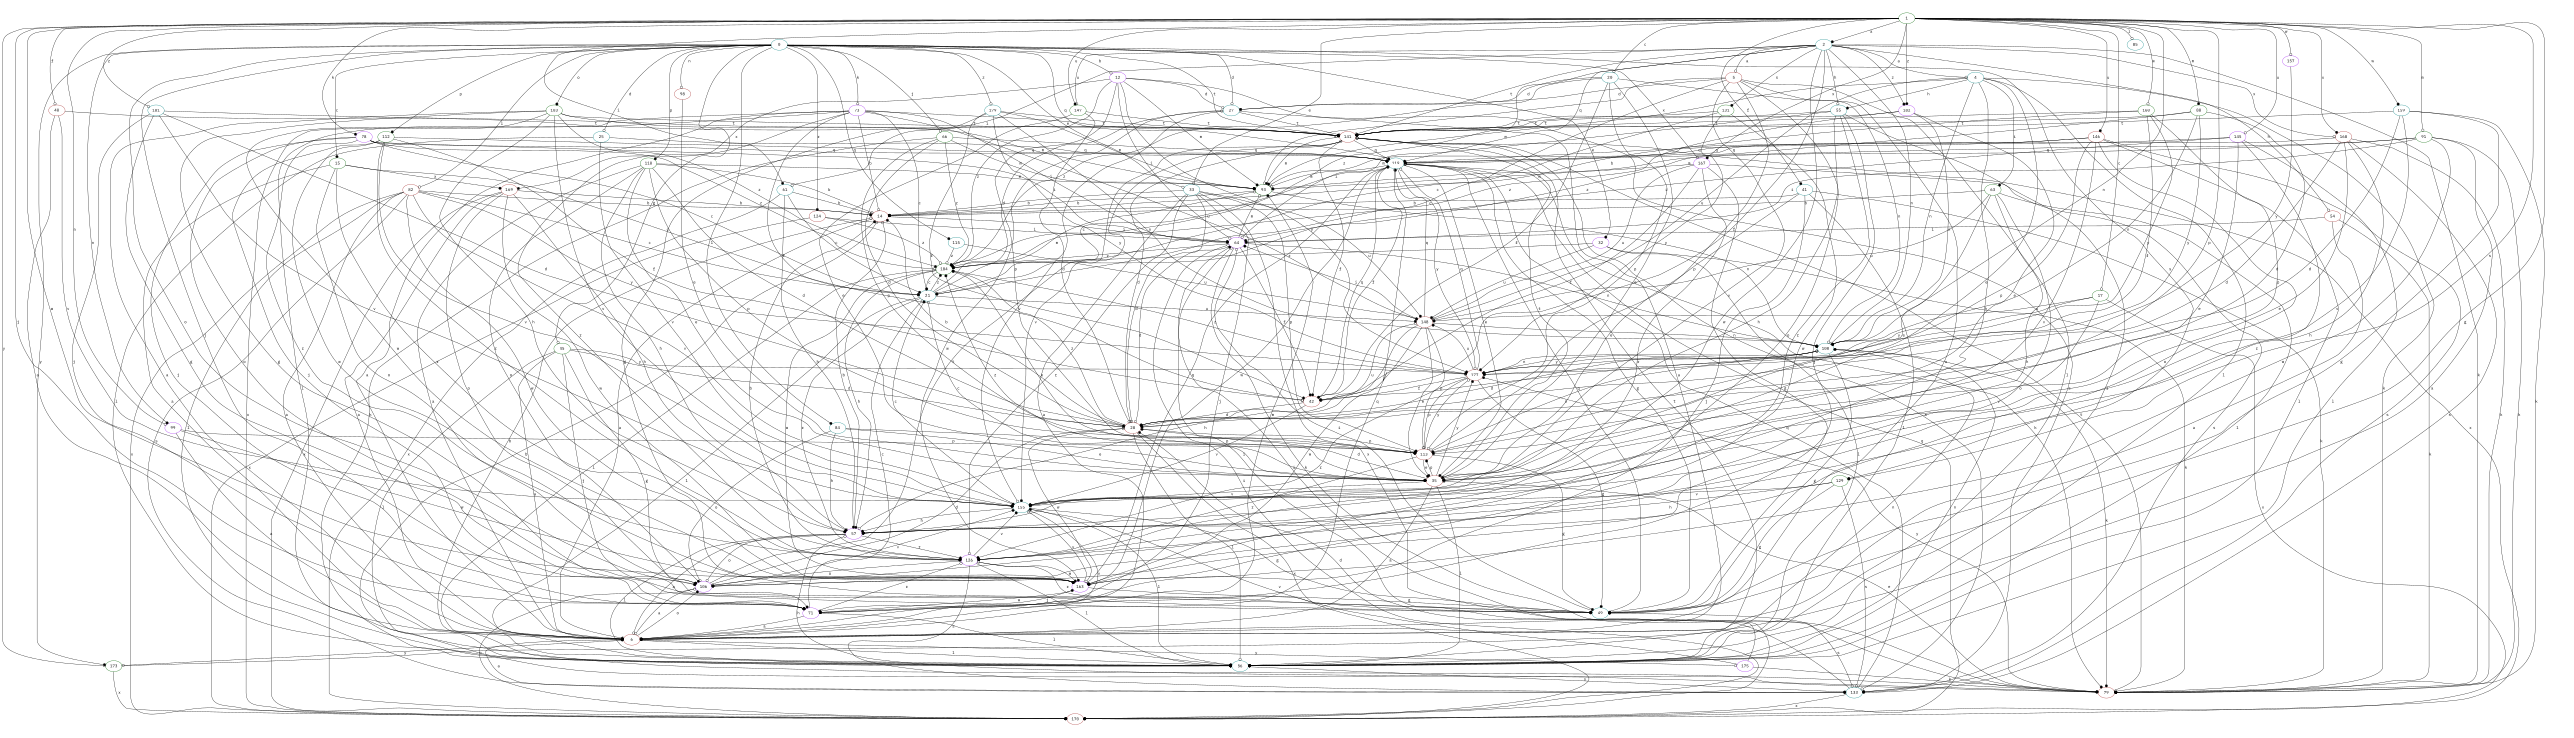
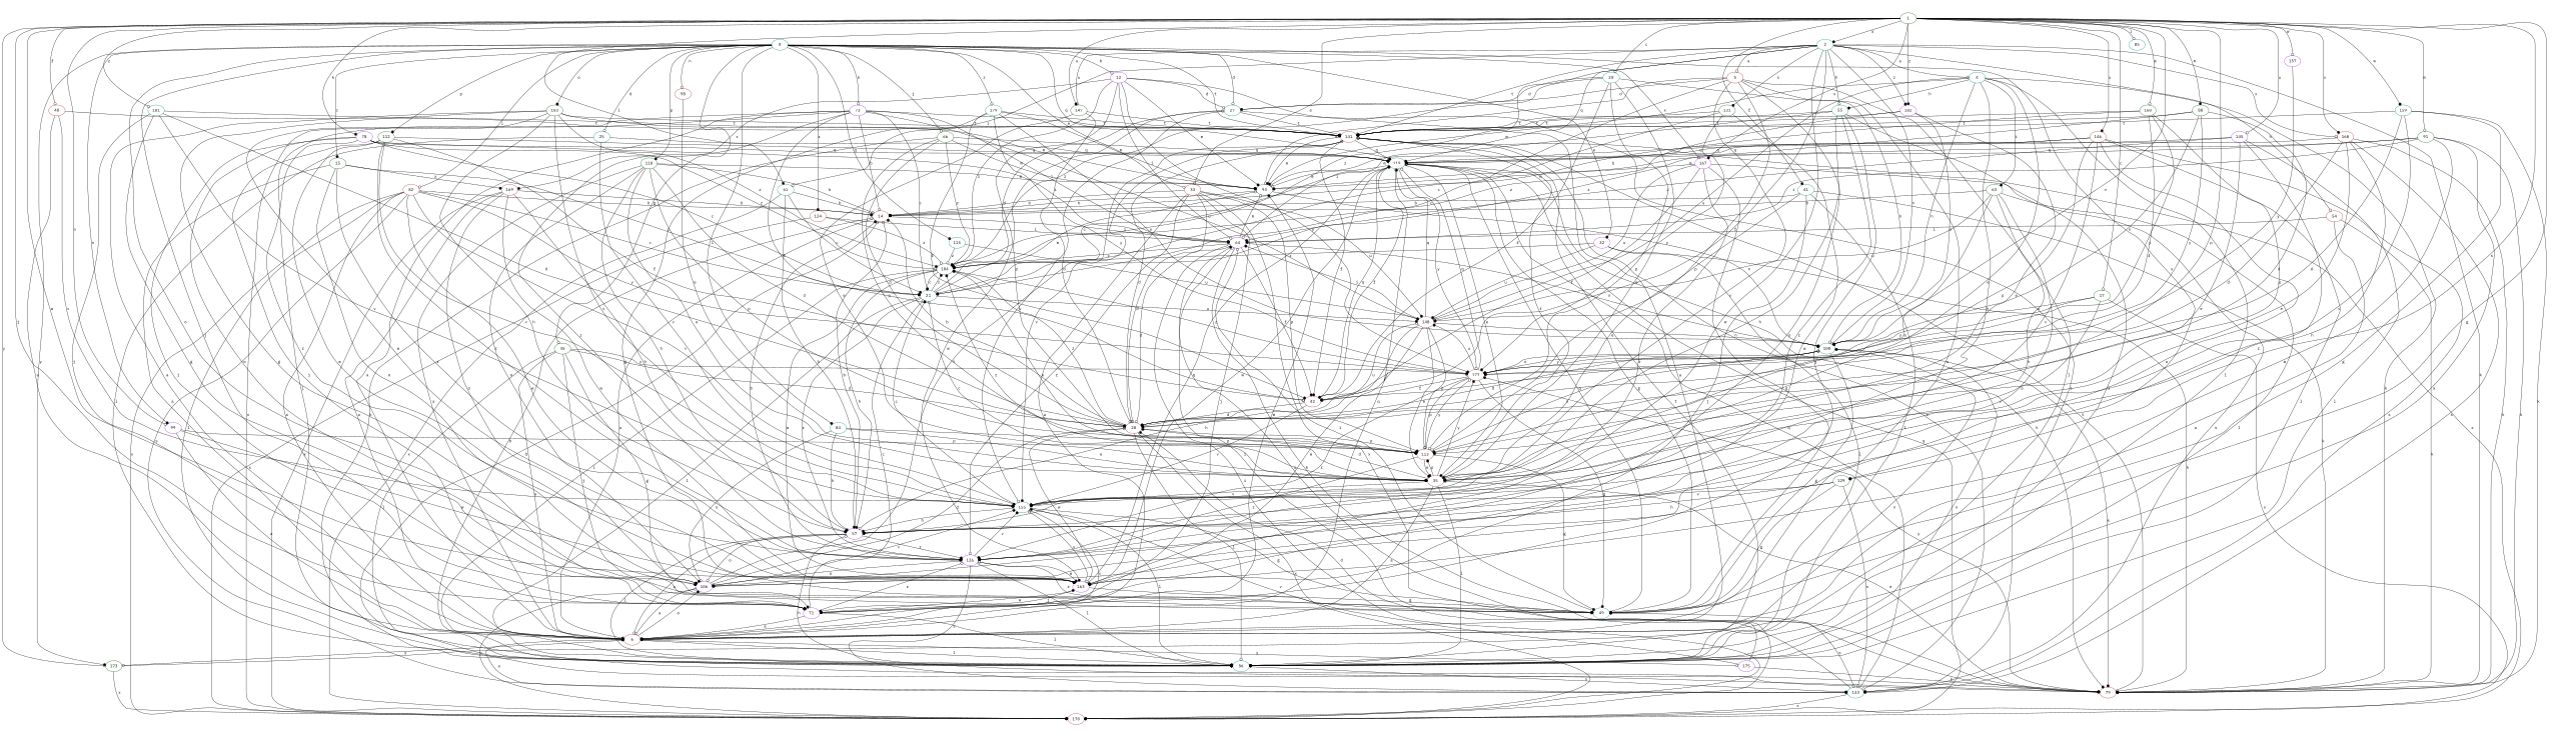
  strict digraph {
    fontname="IBM Plex Mono"
    node [color=teal fontname="IBM Plex Mono"]
    edge [arrowhead=odot fontname="IBM Plex Mono"]
    12 [color=purple]
    0
    15 [color=darkgreen]
    25
    27
    32 [color=purple]
-   33
+   33 [color=brown]
    45 [color=darkgreen]
    66 [color=darkgreen]
    71 [color=purple]
    73 [color=purple]
    82 [color=brown]
    84
    98 [color=brown]
    99 [color=purple]
    103 [color=darkgreen]
    106 [color=purple]
    110 [color=darkgreen]
    112 [color=darkgreen]
    115
    119
    124 [color=brown]
    129 [color=darkgreen]
    141 [color=brown]
    167 [color=purple]
    173 [color=darkgreen]
    179
    113 [color=brown]
    184 [color=darkgreen]
    93 [color=darkgreen]
    64 [color=purple]
    133
    169 [color=brown]
    177 [color=brown]
    6 [color=brown]
    21
    126 [color=purple]
    86
    155
    163 [color=purple]
    79 [color=brown]
    148 [color=brown]
    14 [color=brown]
    170 [color=brown]
    28 [color=brown]
    49
    42 [color=brown]
    35 [color=brown]
    57 [color=purple]
    100
    1 [color=darkgreen]
    2
    17 [color=darkgreen]
    20
    40 [color=brown]
    41
    61
    78 [color=purple]
    85
    88 [color=darkgreen]
    91 [color=darkgreen]
    145 [color=purple]
    146 [color=brown]
    147 [color=darkgreen]
    157 [color=purple]
    159
    160 [color=darkgreen]
    168 [color=brown]
    181
    182 [color=purple]
    4
    5 [color=brown]
    54 [color=brown]
    55
    131 [color=darkgreen]
    63 [color=darkgreen]
    175 [color=purple]
    12 -> 27 [label=d]
    12 -> 113 [label=p]
    12 -> 184 [arrowhead=dot label=z]
    12 -> 93 [arrowhead=dot label=m]
    12 -> 64 [label=i]
    12 -> 133 [arrowhead=dot label=s]
    12 -> 169 [arrowhead=dot label=x]
    12 -> 177 [arrowhead=dot label=y]
    0 -> 12 [label=b]
    0 -> 15 [arrowhead=dot label=c]
    0 -> 25 [label=d]
    0 -> 27 [label=d]
    0 -> 32 [arrowhead=dot label=e]
    0 -> 33 [label=e]
    0 -> 45 [label=g]
    0 -> 66 [label=j]
    0 -> 71 [arrowhead=dot label=j]
    0 -> 73 [label=k]
    0 -> 82 [label=l]
    0 -> 84 [arrowhead=dot label=l]
    0 -> 98 [label=n]
    0 -> 99 [arrowhead=dot label=n]
    0 -> 103 [arrowhead=dot label=o]
    0 -> 106 [arrowhead=dot label=o]
    0 -> 110 [arrowhead=dot label=p]
    0 -> 112 [arrowhead=dot label=p]
    0 -> 115 [arrowhead=dot label=q]
    0 -> 119 [arrowhead=dot label=q]
    0 -> 124 [arrowhead=dot label=r]
    0 -> 129 [arrowhead=dot label=s]
    0 -> 141 [arrowhead=dot label=t]
    0 -> 167 [label=x]
    0 -> 173 [arrowhead=dot label=y]
    0 -> 179 [label=z]
    15 -> 106 [arrowhead=dot label=o]
    15 -> 169 [arrowhead=dot label=x]
    15 -> 6 [arrowhead=dot label=a]
    15 -> 21 [label=c]
    15 -> 126 [arrowhead=dot label=r]
    25 -> 119 [label=q]
    25 -> 86 [arrowhead=dot label=l]
    25 -> 155 [label=v]
    27 -> 141 [label=t]
    27 -> 6 [arrowhead=dot label=a]
    27 -> 155 [label=v]
    27 -> 163 [arrowhead=dot label=w]
    32 -> 184 [label=z]
    32 -> 86 [arrowhead=dot label=l]
    32 -> 79 [label=k]
    32 -> 148 [arrowhead=dot label=u]
    33 -> 71 [arrowhead=dot label=j]
    33 -> 113 [arrowhead=dot label=p]
    33 -> 6 [label=a]
    33 -> 126 [label=r]
    33 -> 148 [arrowhead=dot label=u]
    33 -> 14 [arrowhead=dot label=b]
    33 -> 170 [arrowhead=dot label=x]
    33 -> 28 [label=d]
    45 -> 71 [arrowhead=dot label=j]
    45 -> 177 [label=y]
    45 -> 6 [label=a]
    45 -> 86 [arrowhead=dot label=l]
    45 -> 28 [label=d]
    45 -> 49 [label=g]
    66 -> 119 [arrowhead=dot label=q]
    66 -> 113 [label=p]
    66 -> 184 [arrowhead=dot label=z]
    66 -> 93 [arrowhead=dot label=m]
    66 -> 79 [arrowhead=dot label=k]
    66 -> 28 [label=d]
    71 -> 6 [label=a]
    71 -> 21 [label=c]
    71 -> 126 [label=r]
    71 -> 86 [arrowhead=dot label=l]
    71 -> 163 [arrowhead=dot label=w]
    73 -> 141 [label=t]
    73 -> 64 [label=i]
    73 -> 6 [label=a]
    73 -> 21 [label=c]
    73 -> 126 [arrowhead=dot label=r]
    73 -> 86 [arrowhead=dot label=l]
    73 -> 148 [label=u]
    73 -> 14 [label=b]
    73 -> 170 [label=x]
    73 -> 42 [label=f]
    82 -> 133 [arrowhead=dot label=s]
    82 -> 177 [label=y]
    82 -> 6 [label=a]
    82 -> 21 [arrowhead=dot label=c]
    82 -> 86 [arrowhead=dot label=l]
    82 -> 155 [arrowhead=dot label=v]
    82 -> 163 [label=w]
    82 -> 14 [arrowhead=dot label=b]
    82 -> 170 [label=x]
    84 -> 106 [label=o]
    84 -> 113 [label=p]
    84 -> 35 [arrowhead=dot label=e]
    84 -> 57 [label=h]
    98 -> 35 [arrowhead=dot label=e]
    99 -> 113 [arrowhead=dot label=p]
    99 -> 6 [label=a]
    99 -> 163 [label=w]
    103 -> 141 [label=t]
    103 -> 184 [arrowhead=dot label=z]
    103 -> 93 [arrowhead=dot label=m]
    103 -> 6 [arrowhead=dot label=a]
    103 -> 155 [arrowhead=dot label=v]
    103 -> 163 [label=w]
    103 -> 49 [label=g]
    103 -> 57 [arrowhead=dot label=h]
    106 -> 141 [label=t]
    106 -> 6 [label=a]
    106 -> 155 [arrowhead=dot label=v]
    106 -> 28 [label=d]
    110 -> 106 [arrowhead=dot label=o]
    110 -> 113 [label=p]
    110 -> 93 [arrowhead=dot label=m]
    110 -> 6 [label=a]
    110 -> 14 [label=b]
    110 -> 28 [arrowhead=dot label=d]
    110 -> 35 [arrowhead=dot label=e]
    110 -> 57 [arrowhead=dot label=h]
    112 -> 71 [label=j]
    112 -> 119 [arrowhead=dot label=q]
    112 -> 126 [arrowhead=dot label=r]
    112 -> 155 [label=v]
    112 -> 163 [label=w]
    112 -> 42 [label=f]
    115 -> 184 [label=z]
    115 -> 148 [arrowhead=dot label=u]
    119 -> 93 [label=m]
    119 -> 177 [label=y]
    119 -> 21 [label=c]
    119 -> 163 [arrowhead=dot label=w]
    119 -> 79 [arrowhead=dot label=k]
    119 -> 49 [label=g]
    119 -> 42 [label=f]
    119 -> 35 [arrowhead=dot label=e]
    124 -> 184 [label=z]
    124 -> 64 [label=i]
    124 -> 170 [arrowhead=dot label=x]
    129 -> 133 [label=s]
    129 -> 155 [label=v]
    129 -> 49 [arrowhead=dot label=g]
    129 -> 57 [arrowhead=dot label=h]
    141 -> 119 [label=q]
    141 -> 93 [arrowhead=dot label=m]
    141 -> 133 [label=s]
    141 -> 155 [arrowhead=dot label=v]
    141 -> 170 [arrowhead=dot label=x]
    141 -> 28 [label=d]
    141 -> 42 [arrowhead=dot label=f]
    167 -> 93 [arrowhead=dot label=m]
    167 -> 133 [arrowhead=dot label=s]
    167 -> 126 [arrowhead=dot label=r]
    167 -> 148 [label=u]
    167 -> 49 [arrowhead=dot label=g]
    167 -> 42 [label=f]
    173 -> 170 [arrowhead=dot label=x]
    173 -> 100 [label=n]
    179 -> 141 [label=t]
    179 -> 93 [label=m]
    179 -> 177 [arrowhead=dot label=y]
    179 -> 49 [label=g]
    179 -> 42 [arrowhead=dot label=f]
    179 -> 100 [label=n]
    113 -> 177 [label=y]
    113 -> 126 [arrowhead=dot label=r]
    113 -> 49 [arrowhead=dot label=g]
    113 -> 35 [arrowhead=dot label=e]
    113 -> 100 [label=n]
    184 -> 21 [arrowhead=dot label=c]
    184 -> 86 [arrowhead=dot label=l]
    184 -> 163 [arrowhead=dot label=w]
    184 -> 35 [arrowhead=dot label=e]
    184 -> 57 [arrowhead=dot label=h]
    93 -> 14 [arrowhead=dot label=b]
    93 -> 100 [arrowhead=dot label=n]
    64 -> 184 [arrowhead=dot label=z]
    64 -> 93 [label=m]
    64 -> 79 [label=k]
    64 -> 28 [label=d]
    64 -> 42 [arrowhead=dot label=f]
    64 -> 100 [arrowhead=dot label=n]
    133 -> 119 [label=q]
    133 -> 6 [arrowhead=dot label=a]
    133 -> 170 [label=x]
    133 -> 28 [arrowhead=dot label=d]
    169 -> 106 [arrowhead=dot label=o]
    169 -> 6 [label=a]
    169 -> 163 [arrowhead=dot label=w]
    169 -> 14 [label=b]
    169 -> 170 [label=x]
    169 -> 57 [arrowhead=dot label=h]
    177 -> 119 [label=q]
    177 -> 113 [label=p]
    177 -> 184 [arrowhead=dot label=z]
    177 -> 126 [arrowhead=dot label=r]
    177 -> 148 [arrowhead=dot label=u]
    177 -> 49 [arrowhead=dot label=g]
    177 -> 42 [label=f]
    177 -> 100 [label=n]
    6 -> 106 [arrowhead=dot label=o]
    6 -> 119 [label=q]
    6 -> 173 [label=y]
    6 -> 93 [arrowhead=dot label=m]
    6 -> 86 [arrowhead=dot label=l]
    6 -> 155 [label=v]
    6 -> 175 [label=y]
    21 -> 27 [label=d]
    21 -> 184 [arrowhead=dot label=z]
    21 -> 93 [label=m]
    21 -> 126 [label=r]
    21 -> 86 [label=l]
    21 -> 148 [arrowhead=dot label=u]
    126 -> 106 [label=o]
    126 -> 133 [arrowhead=dot label=s]
    126 -> 86 [arrowhead=dot label=l]
    126 -> 155 [arrowhead=dot label=v]
    126 -> 163 [arrowhead=dot label=w]
    126 -> 14 [arrowhead=dot label=b]
    86 -> 141 [label=t]
    86 -> 133 [label=s]
    86 -> 14 [label=b]
    86 -> 100 [arrowhead=dot label=n]
    155 -> 21 [arrowhead=dot label=c]
    155 -> 86 [arrowhead=dot label=l]
    155 -> 49 [arrowhead=dot label=g]
    155 -> 57 [arrowhead=dot label=h]
    163 -> 71 [arrowhead=dot label=j]
    163 -> 119 [arrowhead=dot label=q]
    163 -> 155 [label=v]
    163 -> 49 [arrowhead=dot label=g]
    79 -> 141 [label=t]
    79 -> 64 [arrowhead=dot label=i]
    79 -> 177 [arrowhead=dot label=y]
    79 -> 14 [label=b]
    79 -> 35 [label=e]
    79 -> 57 [label=h]
    148 -> 119 [arrowhead=dot label=q]
    148 -> 113 [label=p]
    148 -> 64 [arrowhead=dot label=i]
    148 -> 163 [arrowhead=dot label=w]
    148 -> 35 [arrowhead=dot label=e]
    148 -> 57 [label=h]
    148 -> 100 [label=n]
    14 -> 64 [arrowhead=dot label=i]
    14 -> 6 [label=a]
    170 -> 106 [label=o]
    170 -> 119 [label=q]
    170 -> 64 [label=i]
    28 -> 113 [arrowhead=dot label=p]
    28 -> 184 [arrowhead=dot label=z]
    28 -> 86 [label=l]
    28 -> 163 [label=w]
    28 -> 148 [label=u]
    28 -> 14 [arrowhead=dot label=b]
    28 -> 170 [arrowhead=dot label=x]
    49 -> 119 [label=q]
    49 -> 64 [label=i]
    49 -> 133 [label=s]
    49 -> 126 [label=r]
    42 -> 119 [label=q]
    42 -> 155 [arrowhead=dot label=v]
    42 -> 28 [label=d]
    35 -> 141 [label=t]
    35 -> 113 [arrowhead=dot label=p]
    35 -> 184 [arrowhead=dot label=z]
    35 -> 177 [arrowhead=dot label=y]
    35 -> 6 [label=a]
    35 -> 21 [label=c]
    35 -> 86 [label=l]
    35 -> 155 [arrowhead=dot label=v]
    35 -> 28 [arrowhead=dot label=d]
    57 -> 106 [label=o]
    57 -> 6 [label=a]
    57 -> 126 [arrowhead=dot label=r]
    57 -> 86 [arrowhead=dot label=l]
    57 -> 14 [label=b]
    100 -> 177 [label=y]
    100 -> 79 [arrowhead=dot label=k]
    100 -> 28 [arrowhead=dot label=d]
    100 -> 49 [arrowhead=dot label=g]
    1 -> 33 [label=e]
    1 -> 71 [arrowhead=dot label=j]
    1 -> 99 [label=n]
    1 -> 129 [arrowhead=dot label=s]
    1 -> 167 [arrowhead=dot label=x]
    1 -> 173 [label=y]
    1 -> 113 [label=p]
    1 -> 163 [label=w]
    1 -> 49 [arrowhead=dot label=g]
    1 -> 100 [label=n]
    1 -> 2 [arrowhead=dot label=a]
    1 -> 17 [label=c]
    1 -> 20 [label=c]
    1 -> 40 [label=f]
    1 -> 41 [arrowhead=dot label=f]
    1 -> 61 [arrowhead=dot label=i]
    1 -> 78 [arrowhead=dot label=k]
    1 -> 85 [label=l]
    1 -> 88 [arrowhead=dot label=m]
    1 -> 91 [label=m]
    1 -> 145 [label=u]
    1 -> 146 [arrowhead=dot label=u]
    1 -> 147 [arrowhead=dot label=u]
    1 -> 157 [label=w]
    1 -> 159 [arrowhead=dot label=w]
    1 -> 160 [label=w]
    1 -> 168 [arrowhead=dot label=x]
    1 -> 181 [label=z]
    1 -> 182 [arrowhead=dot label=z]
    2 -> 119 [arrowhead=dot label=q]
    2 -> 141 [label=t]
    2 -> 184 [label=z]
    2 -> 163 [arrowhead=dot label=w]
    2 -> 79 [arrowhead=dot label=k]
    2 -> 42 [arrowhead=dot label=f]
    2 -> 100 [label=n]
    2 -> 61 [label=i]
    2 -> 147 [label=u]
    2 -> 168 [label=x]
    2 -> 182 [arrowhead=dot label=z]
    2 -> 4 [label=a]
    2 -> 5 [label=a]
    2 -> 54 [label=h]
    2 -> 55 [label=h]
    2 -> 131 [arrowhead=dot label=s]
    17 -> 177 [label=y]
    17 -> 155 [label=v]
    17 -> 148 [arrowhead=dot label=u]
    17 -> 170 [label=x]
    20 -> 27 [arrowhead=dot label=d]
    20 -> 113 [label=p]
    20 -> 184 [label=z]
    20 -> 42 [arrowhead=dot label=f]
    20 -> 35 [arrowhead=dot label=e]
    20 -> 100 [label=n]
    40 -> 141 [label=t]
    40 -> 6 [label=a]
    40 -> 155 [arrowhead=dot label=v]
    41 -> 71 [arrowhead=dot label=j]
    41 -> 86 [arrowhead=dot label=l]
    41 -> 79 [label=k]
    41 -> 14 [arrowhead=dot label=b]
    41 -> 35 [label=e]
    61 -> 21 [arrowhead=dot label=c]
    61 -> 14 [label=b]
    61 -> 170 [label=x]
    61 -> 57 [arrowhead=dot label=h]
    78 -> 71 [label=j]
    78 -> 106 [arrowhead=dot label=o]
    78 -> 119 [label=q]
    78 -> 184 [label=z]
    78 -> 64 [arrowhead=dot label=i]
    78 -> 21 [label=c]
    78 -> 126 [label=r]
    88 -> 141 [arrowhead=dot label=t]
    88 -> 184 [arrowhead=dot label=z]
    88 -> 177 [arrowhead=dot label=y]
    88 -> 28 [arrowhead=dot label=d]
    88 -> 100 [arrowhead=dot label=n]
    91 -> 119 [label=q]
    91 -> 93 [label=m]
    91 -> 64 [label=i]
    91 -> 6 [arrowhead=dot label=a]
    91 -> 163 [label=w]
    91 -> 79 [arrowhead=dot label=k]
    145 -> 119 [label=q]
    145 -> 64 [arrowhead=dot label=i]
    145 -> 126 [label=r]
    145 -> 86 [label=l]
    145 -> 35 [label=e]
    146 -> 106 [label=o]
    146 -> 119 [arrowhead=dot label=q]
    146 -> 113 [arrowhead=dot label=p]
    146 -> 93 [label=m]
    146 -> 133 [label=s]
    146 -> 86 [label=l]
    146 -> 155 [label=v]
    147 -> 141 [arrowhead=dot label=t]
    147 -> 28 [label=d]
    147 -> 35 [label=e]
    157 -> 177 [arrowhead=dot label=y]
    159 -> 141 [arrowhead=dot label=t]
    159 -> 155 [arrowhead=dot label=v]
    159 -> 79 [arrowhead=dot label=k]
    159 -> 28 [label=d]
    159 -> 49 [label=g]
    160 -> 141 [label=t]
    160 -> 113 [arrowhead=dot label=p]
    160 -> 177 [arrowhead=dot label=y]
    160 -> 14 [arrowhead=dot label=b]
    160 -> 42 [label=f]
    168 -> 119 [arrowhead=dot label=q]
    168 -> 133 [label=s]
    168 -> 79 [arrowhead=dot label=k]
    168 -> 28 [label=d]
    168 -> 35 [arrowhead=dot label=e]
    168 -> 57 [arrowhead=dot label=h]
    181 -> 71 [arrowhead=dot label=j]
    181 -> 141 [arrowhead=dot label=t]
    181 -> 155 [label=v]
    181 -> 28 [label=d]
    181 -> 49 [label=g]
    182 -> 141 [label=t]
    182 -> 184 [arrowhead=dot label=z]
    182 -> 35 [arrowhead=dot label=e]
    182 -> 100 [label=n]
    4 -> 93 [arrowhead=dot label=m]
    4 -> 86 [arrowhead=dot label=l]
    4 -> 79 [arrowhead=dot label=k]
    4 -> 148 [label=u]
    4 -> 35 [label=e]
    4 -> 57 [arrowhead=dot label=h]
    4 -> 100 [arrowhead=dot label=n]
    4 -> 55 [arrowhead=dot label=h]
    4 -> 63 [arrowhead=dot label=i]
    5 -> 27 [label=d]
    5 -> 106 [label=o]
    5 -> 113 [label=p]
    5 -> 93 [label=m]
    5 -> 6 [label=a]
    5 -> 21 [arrowhead=dot label=c]
    5 -> 86 [label=l]
    5 -> 155 [arrowhead=dot label=v]
    54 -> 64 [arrowhead=dot label=i]
    54 -> 6 [label=a]
    54 -> 79 [label=k]
    55 -> 71 [label=j]
    55 -> 141 [label=t]
    55 -> 64 [label=i]
    55 -> 126 [arrowhead=dot label=r]
    55 -> 86 [label=l]
    55 -> 57 [label=h]
    131 -> 141 [label=t]
    131 -> 177 [arrowhead=dot label=y]
    131 -> 21 [label=c]
    131 -> 163 [label=w]
    63 -> 106 [arrowhead=dot label=o]
    63 -> 86 [arrowhead=dot label=l]
    63 -> 148 [label=u]
    63 -> 14 [arrowhead=dot label=b]
    63 -> 35 [label=e]
    63 -> 57 [label=h]
    175 -> 64 [label=i]
    175 -> 155 [arrowhead=dot label=v]
    175 -> 79 [arrowhead=dot label=k]
  }
